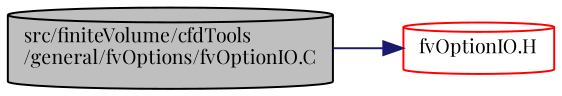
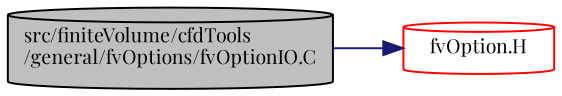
  digraph {
    rankdir=LR
    fontname="Playfair Display"
    node [fontname="Playfair Display" fontsize=10 shape=cylinder]
    n1 [color=black fillcolor=grey75 fontcolor=black height=0.2 label="src/finiteVolume/cfdTools\l/general/fvOptions/fvOptionIO.C" style=filled width=0.4]
-   n2 [color=red height=0.2 label="fvOptionIO.H" width=0.4]
+   n2 [color=red height=0.2 label="fvOption.H" width=0.4]
    n1 -> n2 [color=midnightblue fontname="Playfair Display" fontsize=10 labelfontname=Helvetica labelfontsize=10 style=solid]
  }
